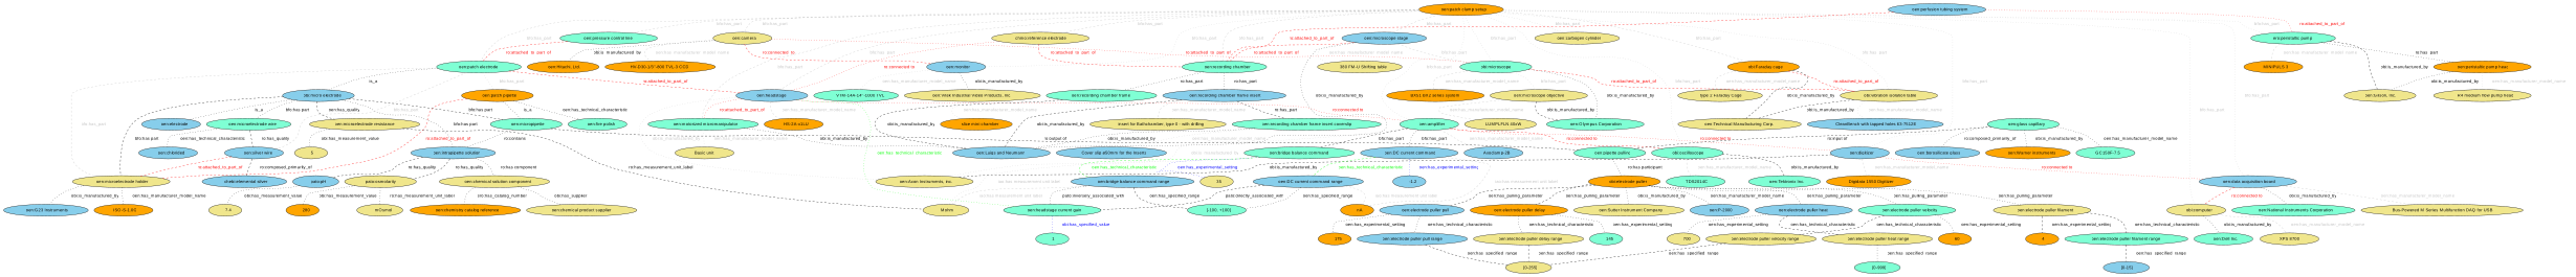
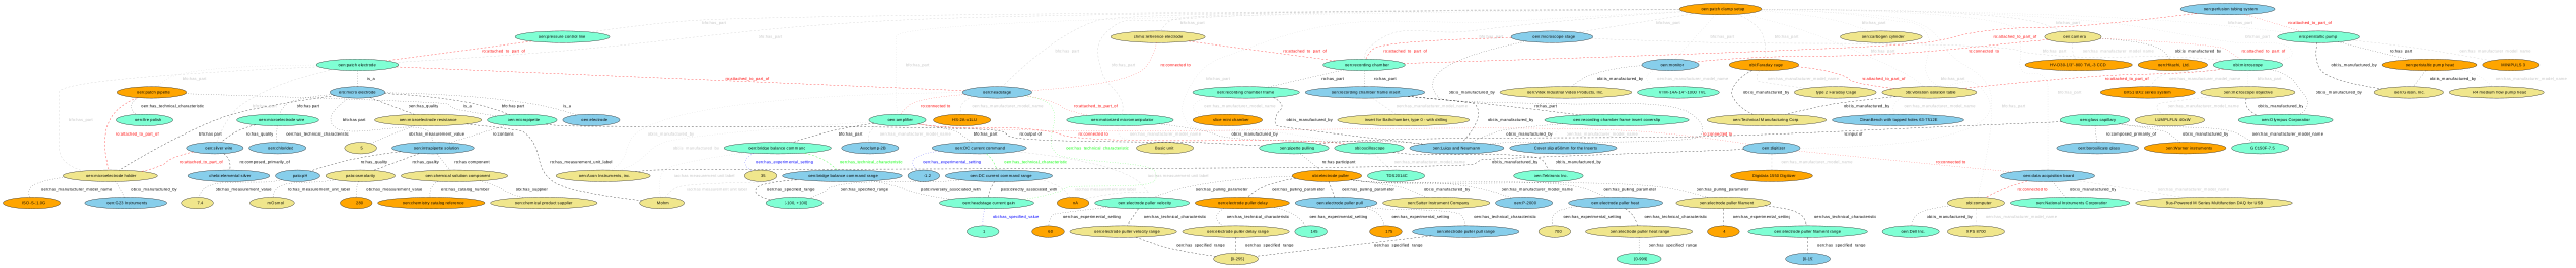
  graph {
    fontname="Liberation Sans"
    overlap_scaling=2
    node [fillcolor=khaki fontname="Liberation Sans" style=filled]
    edge [fontname="Liberation Sans" style=dotted]
    "	oen:patch clamp setup	" [fillcolor=orange]
    "	obi:Faraday cage	" [fillcolor=orange]
    "	ero:peristaltic pump	" [fillcolor=aquamarine]
    "	oen:carbogen cylinder	"
    "	obi:vibration isolation table	"
    "	obi:microscope	" [fillcolor=aquamarine]
    "	oen:camera	"
    "	oen:monitor	" [fillcolor=skyblue]
    "	oen:patch electrode	" [fillcolor=aquamarine]
    "	oen:pressure control line	" [fillcolor=aquamarine]
    "	oen:motorized micromanipulator	" [fillcolor=aquamarine]
    "	oen:recording chamber	" [fillcolor=aquamarine]
    "	oen:headstage	" [fillcolor=skyblue]
    "	chmo:reference electrode	"
    "	oen:amplifier	" [fillcolor=aquamarine]
    "	obi:oscilloscope	" [fillcolor=aquamarine]
    "	oen:data acquisition board	" [fillcolor=skyblue]
    "	oen:digitizer	" [fillcolor=skyblue]
    "	oen:microscope stage	" [fillcolor=skyblue]
    "	obi:computer	"
    "	oen:Technical Manufacturing Corp.	"
    "	type 2 Faraday Cage	"
    "	oen:Gilson, Inc.	"
    "	MINIPULS 3	" [fillcolor=orange]
    "	oen:peristaltic pump head	" [fillcolor=orange]
    "	CleanBench with tapped holes 63-7512E	" [fillcolor=skyblue]
    "	oen:Olympus Corporation	" [fillcolor=aquamarine]
    "	oen:microscope objective	"
    "	BX51 BX2 series system	" [fillcolor=orange]
    "	oen:Hitachi, Ltd.	" [fillcolor=orange]
    "	HV-D30-1/3''-800 TVL-3 CCD	" [fillcolor=orange]
    "	oen:Vitek Industrial Video Products, Inc.	"
    "	VTM-14A-14''-1000 TVL	" [fillcolor=aquamarine]
    "	oen:microelectrode holder	"
    "	oen:patch pipette	" [fillcolor=orange]
    "	oen:silver wire	" [fillcolor=skyblue]
-   "	obi:micro electrode	" [fillcolor=skyblue]
+   "	obi:micro electrode	" [fillcolor=skyblue label="ero:micro electrode"]
    "	oen:Luigs and Neumann	" [fillcolor=skyblue]
    "	Basic unit	"
    "	oen:recording chamber frame	" [fillcolor=aquamarine]
    "	oen:recording chamber frame insert	" [fillcolor=skyblue]
    "	oen:Axon Instruments, inc.	"
    "	oen:headstage current gain	" [fillcolor=aquamarine]
    "	HS-2A-x1LU	" [fillcolor=orange]
    "	Axoclamp-2B	" [fillcolor=skyblue]
    "	oen:DC current command	" [fillcolor=skyblue]
    "	oen:bridge balance command	" [fillcolor=aquamarine]
    "	oen:Tektronix Inc.	" [fillcolor=aquamarine]
    "	TDS2014C	" [fillcolor=aquamarine]
    "	oen:National Instruments Corporation	" [fillcolor=aquamarine]
    "	Bus-Powered M Series Multifunction DAQ for USB	"
    "	Digidata 1550 Digitizer	" [fillcolor=orange]
    "	oen:perfusion tubing system	" [fillcolor=skyblue]
-   "	380 FM-U Shifting table	"
    "	oen:Dell Inc.	" [fillcolor=aquamarine]
    "	XPS 8700	"
    "	R4 medium flow pump head	"
    "	LUMPLFLN 40xW	"
    "	oen:G23 Instruments	" [fillcolor=skyblue]
    "	ISO-S-1.0G	" [fillcolor=orange]
    "	oen:micropipette	" [fillcolor=aquamarine]
    "	oen:fire polish	" [fillcolor=aquamarine]
    "	chebi:elemental silver	" [fillcolor=skyblue]
    "	oen:microelectrode wire	" [fillcolor=aquamarine]
    "	oen:intrapipette solution	" [fillcolor=skyblue]
    "	oen:microelectrode resistance	"
    "	oen:electrode	" [fillcolor=skyblue]
    "	slice mini chamber	" [fillcolor=orange]
    "	oen:recording chamber frame insert coverslip	" [fillcolor=aquamarine]
    "	insert for Bathchamber, type 0 - with drilling	"
    "	1	" [fillcolor=aquamarine]
    "	oen:DC current command range	" [fillcolor=skyblue]
    "	nA	" [fillcolor=orange]
    "	-1.2	" [fillcolor=skyblue]
    "	oen:bridge balance command range	" [fillcolor=skyblue]
    "	Mohm	"
    "	35	"
    "	oen:pipette pulling	" [fillcolor=aquamarine]
    "	Cover slip ø50mm for the Inserts	" [fillcolor=skyblue]
    "	[-100, +100]	" [fillcolor=aquamarine]
    "	oen:chlorided	" [fillcolor=skyblue]
    "	oen:chemical solution component	"
    "	pato:pH	" [fillcolor=skyblue]
    "	pato:osmolarity	"
    "	5	"
    "	obi:electrode puller	" [fillcolor=orange]
    "	oen:chemical product supplier	"
    "	oen:chemistry catalog reference	" [fillcolor=orange]
    "	7.4	"
    "	280	" [fillcolor=orange]
    "	mOsmol	"
    "	oen:Sutter Instrument Company	"
    "	oen:P-2000	" [fillcolor=skyblue]
    "	oen:electrode puller heat	" [fillcolor=skyblue]
    "	oen:electrode puller filament	"
    "	oen:electrode puller velocity	" [fillcolor=aquamarine]
    "	oen:electrode puller delay	" [fillcolor=orange]
    "	oen:electrode puller pull	" [fillcolor=skyblue]
    "	oen:glass capillary	" [fillcolor=aquamarine]
    "	oen:Warner instruments	" [fillcolor=orange]
    "	GC150F-7.5	" [fillcolor=aquamarine]
    "	oen:borosilicate glass	" [fillcolor=skyblue]
    "	oen:electrode puller heat range	"
    "	700	"
    "	oen:electrode puller filament range	" [fillcolor=aquamarine]
    "	4	" [fillcolor=orange]
    "	oen:electrode puller velocity range	"
    "	60	" [fillcolor=orange]
    "	oen:electrode puller delay range	"
    "	145	" [fillcolor=aquamarine]
    "	oen:electrode puller pull range	" [fillcolor=skyblue]
    "	175	" [fillcolor=orange]
    "	[0-999]	" [fillcolor=aquamarine]
    "	[0-15]	" [fillcolor=skyblue]
    "	[0-255]	"
    "	oen:patch clamp setup	" -- "	obi:Faraday cage	" [color="#c4c4c4" fontcolor="#c4c4c4" label="	bfo:has_part	" style=dashed]
    "	oen:patch clamp setup	" -- "	ero:peristaltic pump	" [color="#c4c4c4" fontcolor="#c4c4c4" label="	bfo:has_part	"]
    "	oen:patch clamp setup	" -- "	oen:carbogen cylinder	" [color="#c4c4c4" fontcolor="#c4c4c4" label="	bfo:has_part	"]
    "	oen:patch clamp setup	" -- "	obi:vibration isolation table	" [color="#c4c4c4" fontcolor="#c4c4c4" label="	bfo:has_part	"]
    "	oen:patch clamp setup	" -- "	obi:microscope	" [color="#c4c4c4" fontcolor="#c4c4c4" label="	bfo:has_part	"]
    "	oen:patch clamp setup	" -- "	oen:camera	" [color="#c4c4c4" fontcolor="#c4c4c4" label="	bfo:has_part	" style=dashed]
    "	oen:patch clamp setup	" -- "	oen:monitor	" [color="#c4c4c4" fontcolor="#c4c4c4" label="	bfo:has_part	"]
    "	oen:patch clamp setup	" -- "	oen:patch electrode	" [color="#c4c4c4" fontcolor="#c4c4c4" label="	bfo:has_part	" style=dashed]
    "	oen:patch clamp setup	" -- "	oen:pressure control line	" [color="#c4c4c4" fontcolor="#c4c4c4" label="	bfo:has_part	" style=dashed]
    "	oen:patch clamp setup	" -- "	oen:motorized micromanipulator	" [color="#c4c4c4" fontcolor="#c4c4c4" label="	bfo:has_part	" style=dashed]
    "	oen:patch clamp setup	" -- "	oen:recording chamber	" [color="#c4c4c4" fontcolor="#c4c4c4" label="	bfo:has_part	" style=dashed]
    "	oen:patch clamp setup	" -- "	oen:headstage	" [color="#c4c4c4" fontcolor="#c4c4c4" label="	bfo:has_part	" style=dashed]
    "	oen:patch clamp setup	" -- "	chmo:reference electrode	" [color="#c4c4c4" fontcolor="#c4c4c4" label="	bfo:has_part	" style=dashed]
    "	oen:patch clamp setup	" -- "	oen:amplifier	" [color="#c4c4c4" fontcolor="#c4c4c4" label="	bfo:has_part	"]
    "	oen:patch clamp setup	" -- "	obi:oscilloscope	" [color="#c4c4c4" fontcolor="#c4c4c4" label="	bfo:has_part	"]
    "	oen:patch clamp setup	" -- "	oen:data acquisition board	" [color="#c4c4c4" fontcolor="#c4c4c4" label="	bfo:has_part	"]
    "	oen:patch clamp setup	" -- "	oen:digitizer	" [color="#c4c4c4" fontcolor="#c4c4c4" label="	bfo:has_part	"]
    "	oen:patch clamp setup	" -- "	oen:microscope stage	" [color="#c4c4c4" fontcolor="#c4c4c4" label="	bfo:has_part	" style=dashed]
    "	oen:patch clamp setup	" -- "	obi:computer	" [color="#c4c4c4" fontcolor="#c4c4c4" label="	bfo:has_part	"]
    "	obi:Faraday cage	" -- "	obi:vibration isolation table	" [color=red fontcolor=red label="	ro:attached_to_part_of	" style=dashed]
    "	obi:Faraday cage	" -- "	oen:Technical Manufacturing Corp.	" [color="#000000" fontcolor="#000000" label="	obi:is_manufactured_by	" style=dashed]
    "	obi:Faraday cage	" -- "	type 2 Faraday Cage	" [color="#c4c4c4" fontcolor="#c4c4c4" label="	oen:has_manufacturer_model_name	" style=dashed]
    "	ero:peristaltic pump	" -- "	oen:Gilson, Inc.	" [color="#000000" fontcolor="#000000" label="	obi:is_manufactured_by	" style=dashed]
    "	ero:peristaltic pump	" -- "	MINIPULS 3	" [color="#c4c4c4" fontcolor="#c4c4c4" label="	oen:has_manufacturer_model_name	" style=dashed]
    "	ero:peristaltic pump	" -- "	oen:peristaltic pump head	" [color="#000000" fontcolor="#000000" label="	ro:has_part	"]
    "	obi:vibration isolation table	" -- "	oen:Technical Manufacturing Corp.	" [color="#000000" fontcolor="#000000" label="	obi:is_manufactured_by	" style=dashed]
    "	obi:vibration isolation table	" -- "	CleanBench with tapped holes 63-7512E	" [color="#c4c4c4" fontcolor="#c4c4c4" label="	oen:has_manufacturer_model_name	"]
    "	obi:microscope	" -- "	obi:vibration isolation table	" [color=red fontcolor=red label="	ro:attached_to_part_of	" style=dashed]
    "	obi:microscope	" -- "	oen:Olympus Corporation	" [color="#000000" fontcolor="#000000" label="	obi:is_manufactured_by	"]
    "	obi:microscope	" -- "	oen:microscope objective	" [color="#c4c4c4" fontcolor="#c4c4c4" label="	bfo:has_part	"]
    "	obi:microscope	" -- "	BX51 BX2 series system	" [color="#c4c4c4" fontcolor="#c4c4c4" label="	oen:has_manufacturer_model_name	" style=dashed]
    "	oen:camera	" -- "	obi:microscope	" [color=red fontcolor=red label="	ro:attached_to_part_of	"]
    "	oen:camera	" -- "	oen:monitor	" [color=red fontcolor=red label="	ro:connected_to	" style=dashed]
    "	oen:camera	" -- "	oen:Hitachi, Ltd.	" [color="#000000" fontcolor="#000000" label="	obi:is_manufactured_by	"]
    "	oen:camera	" -- "	HV-D30-1/3''-800 TVL-3 CCD	" [color="#c4c4c4" fontcolor="#c4c4c4" label="	oen:has_manufacturer_model_name	" style=dashed]
    "	oen:monitor	" -- "	oen:Vitek Industrial Video Products, Inc.	" [color="#000000" fontcolor="#000000" label="	obi:is_manufactured_by	"]
    "	oen:monitor	" -- "	VTM-14A-14''-1000 TVL	" [color="#c4c4c4" fontcolor="#c4c4c4" label="	oen:has_manufacturer_model_name	"]
    "	oen:patch electrode	" -- "	oen:headstage	" [color=red fontcolor=red label="	ro:attached_to_part_of	" style=dashed]
    "	oen:patch electrode	" -- "	oen:microelectrode holder	" [color="#c4c4c4" fontcolor="#c4c4c4" label="	bfo:has_part	" style=dashed]
    "	oen:patch electrode	" -- "	oen:patch pipette	" [color="#c4c4c4" fontcolor="#c4c4c4" label="	bfo:has_part	"]
    "	oen:patch electrode	" -- "	oen:silver wire	" [color="#c4c4c4" fontcolor="#c4c4c4" label="	bfo:has_part	" style=dashed]
    "	oen:patch electrode	" -- "	obi:micro electrode	" [label="	is_a	"]
    "	oen:pressure control line	" -- "	oen:patch electrode	" [color=red fontcolor=red label="	ro:attached_to_part_of	" style=dashed]
    "	oen:motorized micromanipulator	" -- "	oen:Luigs and Neumann	" [color="#000000" fontcolor="#000000" label="	obi:is_manufactured_by	"]
    "	oen:motorized micromanipulator	" -- "	Basic unit	" [color="#c4c4c4" fontcolor="#c4c4c4" label="	oen:has_manufacturer_model_name	"]
    "	oen:recording chamber	" -- "	oen:recording chamber frame	" [color="#000000" fontcolor="#000000" label="	ro:has_part	"]
    "	oen:recording chamber	" -- "	oen:recording chamber frame insert	" [color="#000000" fontcolor="#000000" label="	ro:has_part	"]
    "	oen:headstage	" -- "	oen:motorized micromanipulator	" [color=red fontcolor=red label="	ro:attached_to_part_of	"]
    "	oen:headstage	" -- "	oen:amplifier	" [color=red fontcolor=red label="	ro:connected to	"]
    "	oen:headstage	" -- "	oen:Axon Instruments, inc.	" [color="#c4c4c4" fontcolor="#c4c4c4" label="	obi:is_manufactured_by	"]
    "	oen:headstage	" -- "	oen:headstage current gain	" [color="#00ff00" fontcolor="#00ff00" label="	oen:has_technical_characteristic	"]
    "	oen:headstage	" -- "	HS-2A-x1LU	" [color="#c4c4c4" fontcolor="#c4c4c4" label="	oen:has_manufacturer_model_name	" style=dashed]
    "	chmo:reference electrode	" -- "	oen:recording chamber	" [color=red fontcolor=red label="	ro:attached_to_part_of	" style=dashed]
    "	chmo:reference electrode	" -- "	oen:headstage	" [color=red fontcolor=red label="	ro:connected to	"]
    "	oen:amplifier	" -- "	obi:oscilloscope	" [color=red fontcolor=red label="	ro:connected to	" style=dashed]
    "	oen:amplifier	" -- "	oen:digitizer	" [color=red fontcolor=red label="	ro:connected to	"]
    "	oen:amplifier	" -- "	oen:Axon Instruments, inc.	" [color="#c4c4c4" fontcolor="#c4c4c4" label="	obi:is_manufactured_by	"]
    "	oen:amplifier	" -- "	Axoclamp-2B	" [color="#c4c4c4" fontcolor="#c4c4c4" label="	oen:has_manufacturer_model_name	" style=dashed]
    "	oen:amplifier	" -- "	oen:DC current command	" [color="#000000" fontcolor="#000000" label="	bfo:has_part	"]
    "	oen:amplifier	" -- "	oen:bridge balance command	" [color="#000000" fontcolor="#000000" label="	bfo:has_part	" style=dashed]
    "	obi:oscilloscope	" -- "	oen:Tektronix Inc.	" [color="#000000" fontcolor="#000000" label="	obi:is_manufactured_by	" style=dashed]
    "	obi:oscilloscope	" -- "	TDS2014C	" [color="#c4c4c4" fontcolor="#c4c4c4" label="	oen:has_manufacturer_model_name	" style=dashed]
    "	oen:data acquisition board	" -- "	obi:computer	" [color=red fontcolor=red label="	ro:connected to	" style=dashed]
    "	oen:data acquisition board	" -- "	oen:National Instruments Corporation	" [color="#000000" fontcolor="#000000" label="	obi:is_manufactured_by	"]
    "	oen:data acquisition board	" -- "	Bus-Powered M Series Multifunction DAQ for USB	" [color="#c4c4c4" fontcolor="#c4c4c4" label="	oen:has_manufacturer_model_name	" style=dashed]
    "	oen:digitizer	" -- "	oen:data acquisition board	" [color=red fontcolor=red label="	ro:connected to	"]
    "	oen:digitizer	" -- "	oen:Axon Instruments, inc.	" [color="#000000" fontcolor="#000000" label="	obi:is_manufactured_by	" style=dashed]
    "	oen:digitizer	" -- "	Digidata 1550 Digitizer	" [color="#c4c4c4" fontcolor="#c4c4c4" label="	oen:has_manufacturer_model_name	" style=dashed]
    "	oen:microscope stage	" -- "	obi:microscope	" [color="#c4c4c4" fontcolor="#c4c4c4" label="	bfo:has_part	" style=dashed]
    "	oen:microscope stage	" -- "	oen:recording chamber	" [color=red fontcolor=red label="	ro:attached_to_part_of	" style=dashed]
    "	oen:microscope stage	" -- "	oen:Luigs and Neumann	" [color="#000000" fontcolor="#000000" label="	obi:is_manufactured_by	"]
-   "	oen:microscope stage	" -- "	380 FM-U Shifting table	" [color="#c4c4c4" fontcolor="#c4c4c4" label="	oen:has_manufacturer_model_name	"]
    "	obi:computer	" -- "	oen:Dell Inc.	" [color="#000000" fontcolor="#000000" label="	obi:is_manufactured_by	"]
    "	obi:computer	" -- "	XPS 8700	" [color="#c4c4c4" fontcolor="#c4c4c4" label="	oen:has_manufacturer_model_name	" style=dashed]
    "	oen:peristaltic pump head	" -- "	oen:Gilson, Inc.	" [color="#000000" fontcolor="#000000" label="	obi:is_manufactured_by	"]
    "	oen:peristaltic pump head	" -- "	R4 medium flow pump head	" [color="#c4c4c4" fontcolor="#c4c4c4" label="	oen:has_manufacturer_model_name	"]
    "	oen:microscope objective	" -- "	oen:Olympus Corporation	" [color="#000000" fontcolor="#000000" label="	obi:is_manufactured_by	" style=dashed]
    "	oen:microscope objective	" -- "	LUMPLFLN 40xW	" [color="#c4c4c4" fontcolor="#c4c4c4" label="	oen:has_manufacturer_model_name	" style=dashed]
    "	oen:microelectrode holder	" -- "	oen:G23 Instruments	" [label="	obi:is_manufactured_by	"]
    "	oen:microelectrode holder	" -- "	ISO-S-1.0G	" [label="	oen:has_manufacturer_model_name	"]
    "	oen:patch pipette	" -- "	oen:microelectrode holder	" [color=red fontcolor=red label="	ro:attached_to_part_of	" style=dashed]
    "	oen:patch pipette	" -- "	oen:micropipette	" [label="	is_a	"]
    "	oen:patch pipette	" -- "	oen:fire polish	" [label="	oen:has_technical_characteristic	"]
    "	oen:silver wire	" -- "	oen:microelectrode holder	" [color=red fontcolor=red label="	ro:attached_to_part_of	" style=dashed]
    "	oen:silver wire	" -- "	chebi:elemental silver	" [label="	ro:composed_primarily_of	" style=dashed]
    "	obi:micro electrode	" -- "	oen:microelectrode holder	" [label="	bfo:has part	" style=dashed]
    "	obi:micro electrode	" -- "	oen:micropipette	" [label="	bfo:has part	" style=dashed]
    "	obi:micro electrode	" -- "	oen:microelectrode wire	" [label="	bfo:has part	"]
    "	obi:micro electrode	" -- "	oen:intrapipette solution	" [label="	bfo:has part	"]
    "	obi:micro electrode	" -- "	oen:microelectrode resistance	" [label="	oen:has_quality	" style=dashed]
    "	obi:micro electrode	" -- "	oen:electrode	" [label="	is_a	"]
    "	oen:recording chamber frame	" -- "	oen:Luigs and Neumann	" [color="#000000" fontcolor="#000000" label="	obi:is_manufactured_by	" style=dashed]
    "	oen:recording chamber frame	" -- "	slice mini chamber	" [color="#c4c4c4" fontcolor="#c4c4c4" label="	oen:has_manufacturer_model_name	"]
    "	oen:recording chamber frame insert	" -- "	oen:Luigs and Neumann	" [color="#000000" fontcolor="#000000" label="	obi:is_manufactured_by	" style=dashed]
    "	oen:recording chamber frame insert	" -- "	oen:recording chamber frame insert coverslip	" [color="#000000" fontcolor="#000000" label="	ro:has_part	" style=dashed]
    "	oen:recording chamber frame insert	" -- "	insert for Bathchamber, type 0 - with drilling	" [color="#c4c4c4" fontcolor="#c4c4c4" label="	oen:has_manufacturer_model_name	" style=dashed]
    "	oen:headstage current gain	" -- "	1	" [color="#0000ff" fontcolor="#0000ff" label="	obi:has_specified_value	"]
    "	oen:DC current command	" -- "	oen:DC current command range	" [color="#00ff00" fontcolor="#00ff00" label="	oen:has_technical_characteristic	" style=dashed]
    "	oen:DC current command	" -- "	nA	" [color="#c4c4c4" fontcolor="#c4c4c4" label="	iao:has measurement unit label	" style=dashed]
    "	oen:DC current command	" -- "	-1.2	" [color="#0000ff" fontcolor="#0000ff" label="	oen:has_experimental_setting	"]
    "	oen:bridge balance command	" -- "	oen:bridge balance command range	" [color="#00ff00" fontcolor="#00ff00" label="	oen:has_technical_characteristic	" style=dashed]
    "	oen:bridge balance command	" -- "	Mohm	" [color="#c4c4c4" fontcolor="#c4c4c4" label="	iao:has measurement unit label	"]
    "	oen:bridge balance command	" -- "	35	" [color="#0000ff" fontcolor="#0000ff" label="	oen:has_experimental_setting	"]
    "	oen:perfusion tubing system	" -- "	ero:peristaltic pump	" [color=red fontcolor=red label="	ro:attached_to_part_of	"]
    "	oen:perfusion tubing system	" -- "	oen:recording chamber	" [color=red fontcolor=red label="	ro:attached_to_part_of	" style=dashed]
    "	oen:micropipette	" -- "	oen:intrapipette solution	" [label="	ro:contains	"]
    "	oen:micropipette	" -- "	oen:pipette pulling	" [label="	ro:output of	" style=dashed]
    "	oen:microelectrode wire	" -- "	oen:silver wire	" [label="	ro:has_quality	" style=dashed]
    "	oen:microelectrode wire	" -- "	oen:chlorided	" [label="	oen:has_technical_characteristic	"]
    "	oen:intrapipette solution	" -- "	oen:chemical solution component	" [label="	ro:has component	"]
    "	oen:intrapipette solution	" -- "	pato:pH	" [label="	ro:has_quality	" style=dashed]
    "	oen:intrapipette solution	" -- "	pato:osmolarity	" [label="	ro:has_quality	" style=dashed]
    "	oen:microelectrode resistance	" -- "	Mohm	" [label="	ro:has_measurement_unit_label	" style=dashed]
    "	oen:microelectrode resistance	" -- "	5	" [label="	obi:has_measurement_value	"]
    "	oen:recording chamber frame insert coverslip	" -- "	oen:Luigs and Neumann	" [color="#000000" fontcolor="#000000" label="	obi:is_manufactured_by	"]
    "	oen:recording chamber frame insert coverslip	" -- "	Cover slip ø50mm for the Inserts	" [color="#c4c4c4" fontcolor="#c4c4c4" label="	oen:has_manufacturer_model_name	"]
    "	oen:DC current command range	" -- "	oen:headstage current gain	" [color="#000000" fontcolor="#000000" label="	pato:directly_associated_with	" style=dashed]
    "	oen:DC current command range	" -- "	nA	" [color="#c4c4c4" fontcolor="#c4c4c4" label="	iao:has measurement unit label	" style=dashed]
    "	oen:DC current command range	" -- "	[-100, +100]	" [color="#000000" fontcolor="#000000" label="	oen:has_specified_range	"]
    "	oen:bridge balance command range	" -- "	oen:headstage current gain	" [color="#000000" fontcolor="#000000" label="	pato:inversely_associated_with	"]
    "	oen:bridge balance command range	" -- "	Mohm	" [color="#c4c4c4" fontcolor="#c4c4c4" label="	iao:has measurement unit label	" style=dashed]
    "	oen:bridge balance command range	" -- "	[-100, +100]	" [color="#000000" fontcolor="#000000" label="	oen:has_specified_range	" style=dashed]
    "	oen:pipette pulling	" -- "	obi:electrode puller	" [label="	ro:has participant	"]
    "	oen:chemical solution component	" -- "	oen:chemical product supplier	" [label="	obi:has_supplier	"]
    "	oen:chemical solution component	" -- "	oen:chemistry catalog reference	" [label="	ero:has_catalog_number	"]
    "	pato:pH	" -- "	7.4	" [label="	obi:has_measurement_value	"]
    "	pato:osmolarity	" -- "	280	" [label="	obi:has_measurement_value	"]
    "	pato:osmolarity	" -- "	mOsmol	" [label="	ro:has_measurement_unit_label	"]
    "	obi:electrode puller	" -- "	oen:Sutter Instrument Company	" [label="	obi:is_manufactured_by	"]
    "	obi:electrode puller	" -- "	oen:P-2000	" [label="	oen:has_manufacturer_model_name	"]
    "	obi:electrode puller	" -- "	oen:electrode puller heat	" [label="	oen:has_pulling_parameter	"]
    "	obi:electrode puller	" -- "	oen:electrode puller filament	" [label="	oen:has_pulling_parameter	"]
    "	obi:electrode puller	" -- "	oen:electrode puller velocity	" [label="	oen:has_pulling_parameter	"]
    "	obi:electrode puller	" -- "	oen:electrode puller delay	" [label="	oen:has_pulling_parameter	" style=dashed]
    "	obi:electrode puller	" -- "	oen:electrode puller pull	" [label="	oen:has_pulling_parameter	" style=dashed]
    "	oen:electrode puller heat	" -- "	oen:electrode puller heat range	" [label="	oen:has_technical_characteristic	" style=dashed]
    "	oen:electrode puller heat	" -- "	700	" [label="	oen:has_experimental_setting	"]
    "	oen:electrode puller filament	" -- "	oen:electrode puller filament range	" [label="	oen:has_technical_characteristic	" style=dashed]
    "	oen:electrode puller filament	" -- "	4	" [label="	oen:has_experimental_setting	" style=dashed]
    "	oen:electrode puller velocity	" -- "	oen:electrode puller velocity range	" [label="	oen:has_technical_characteristic	" style=dashed]
    "	oen:electrode puller velocity	" -- "	60	" [label="	oen:has_experimental_setting	"]
    "	oen:electrode puller delay	" -- "	oen:electrode puller delay range	" [label="	oen:has_technical_characteristic	"]
    "	oen:electrode puller delay	" -- "	145	" [label="	oen:has_experimental_setting	"]
    "	oen:electrode puller pull	" -- "	oen:electrode puller pull range	" [label="	oen:has_technical_characteristic	"]
    "	oen:electrode puller pull	" -- "	175	" [label="	oen:has_experimental_setting	"]
    "	oen:glass capillary	" -- "	oen:pipette pulling	" [label="	ro:input of	" style=dashed]
    "	oen:glass capillary	" -- "	oen:Warner instruments	" [label="	obi:is_manufactured_by	"]
    "	oen:glass capillary	" -- "	GC150F-7.5	" [label="	oen:has_manufacturer_model_name	"]
    "	oen:glass capillary	" -- "	oen:borosilicate glass	" [label="	ro:composed_primarily_of	"]
    "	oen:electrode puller heat range	" -- "	[0-999]	" [label="	oen:has_specified_range	"]
    "	oen:electrode puller filament range	" -- "	[0-15]	" [label="	oen:has_specified_range	" style=dashed]
    "	oen:electrode puller velocity range	" -- "	[0-255]	" [label="	oen:has_specified_range	" style=dashed]
    "	oen:electrode puller delay range	" -- "	[0-255]	" [label="	oen:has_specified_range	" style=dashed]
    "	oen:electrode puller pull range	" -- "	[0-255]	" [label="	oen:has_specified_range	" style=dashed]
  }
